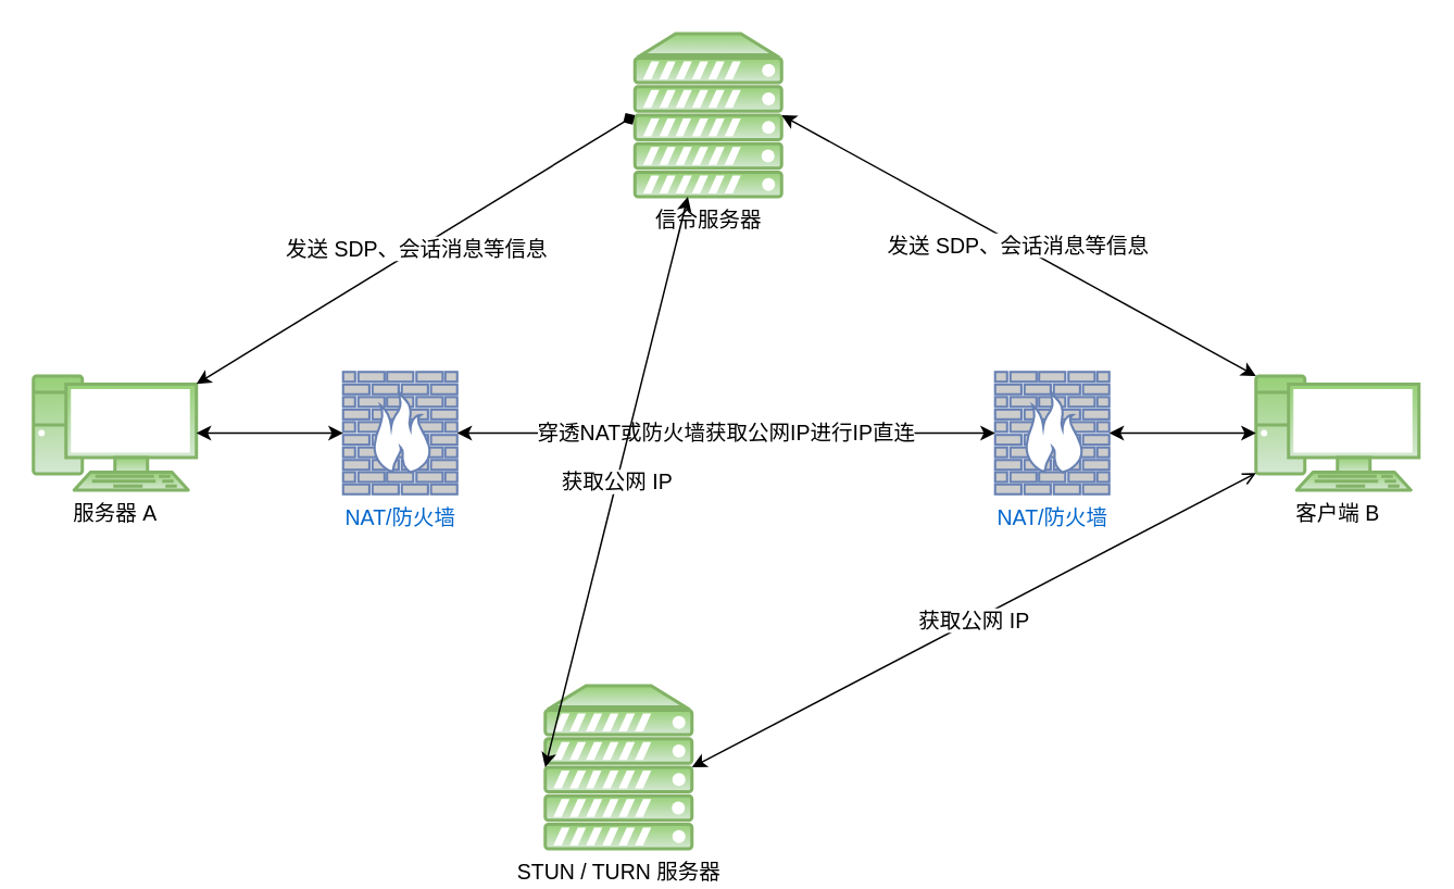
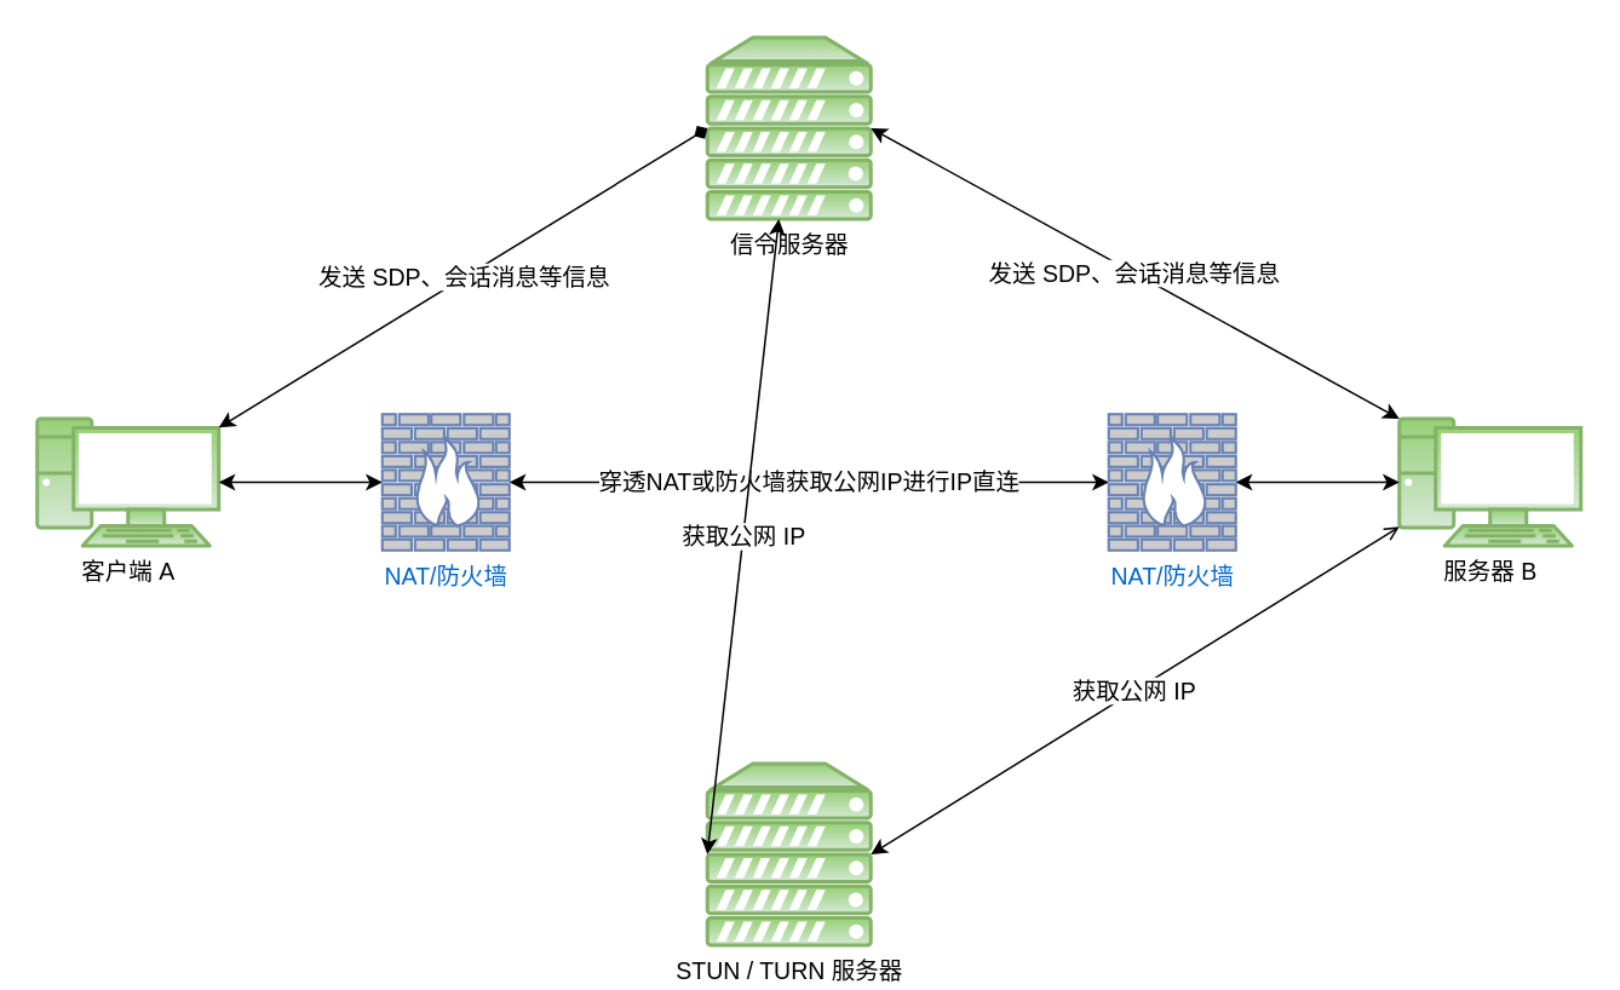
  <mxCell id="0" />
  <mxCell id="1" parent="0" />
  <mxCell id="2" value="信令服务器" style="verticalAlign=top;verticalLabelPosition=bottom;labelPosition=center;align=center;html=1;outlineConnect=0;fillColor=#d5e8d4;strokeColor=#82b366;gradientDirection=north;strokeWidth=2;shape=mxgraph.networks.server;rounded=1;fontSize=13;shadow=0;comic=0;treeMoving=0;gradientColor=#97d077;" vertex="1" parent="1"><mxGeometry x="389" width="90" height="100" as="geometry" y="20" /></mxCell>
- <mxCell id="3" value="服务器 A" style="verticalAlign=top;verticalLabelPosition=bottom;labelPosition=center;align=center;html=1;outlineConnect=0;fillColor=#d5e8d4;strokeColor=#82b366;gradientDirection=north;strokeWidth=2;shape=mxgraph.networks.pc;fontSize=13;rounded=1;gradientColor=#97d077;" vertex="1" parent="1"><mxGeometry y="230" width="100" height="70" as="geometry" x="20" /></mxCell>
- <mxCell id="4" value="客户端 B" style="verticalAlign=top;verticalLabelPosition=bottom;labelPosition=center;align=center;html=1;outlineConnect=0;fillColor=#d5e8d4;strokeColor=#82b366;gradientDirection=north;strokeWidth=2;shape=mxgraph.networks.pc;fontSize=13;rounded=1;gradientColor=#97d077;" vertex="1" parent="1"><mxGeometry x="770" y="230" width="100" height="70" as="geometry" /></mxCell>
- <mxCell id="5" value="STUN / TURN 服务器" style="verticalAlign=top;verticalLabelPosition=bottom;labelPosition=center;align=center;html=1;outlineConnect=0;fillColor=#d5e8d4;strokeColor=#82b366;gradientDirection=north;strokeWidth=2;shape=mxgraph.networks.server;rounded=1;fontSize=13;gradientColor=#97d077;" vertex="1" parent="1"><mxGeometry x="334" y="420" width="90" height="100" as="geometry" /></mxCell>
+ <mxCell id="3" value="客户端 A" style="verticalAlign=top;verticalLabelPosition=bottom;labelPosition=center;align=center;html=1;outlineConnect=0;fillColor=#d5e8d4;strokeColor=#82b366;gradientDirection=north;strokeWidth=2;shape=mxgraph.networks.pc;fontSize=13;rounded=1;gradientColor=#97d077;" vertex="1" parent="1"><mxGeometry y="230" width="100" height="70" as="geometry" x="20" /></mxCell>
+ <mxCell id="4" value="服务器 B" style="verticalAlign=top;verticalLabelPosition=bottom;labelPosition=center;align=center;html=1;outlineConnect=0;fillColor=#d5e8d4;strokeColor=#82b366;gradientDirection=north;strokeWidth=2;shape=mxgraph.networks.pc;fontSize=13;rounded=1;gradientColor=#97d077;" vertex="1" parent="1"><mxGeometry x="770" y="230" width="100" height="70" as="geometry" /></mxCell>
+ <mxCell id="5" value="STUN / TURN 服务器" style="verticalAlign=top;verticalLabelPosition=bottom;labelPosition=center;align=center;html=1;outlineConnect=0;fillColor=#d5e8d4;strokeColor=#82b366;gradientDirection=north;strokeWidth=2;shape=mxgraph.networks.server;rounded=1;fontSize=13;gradientColor=#97d077;" vertex="1" parent="1"><mxGeometry x="389" y="420" width="90" height="100" as="geometry" /></mxCell>
  <mxCell id="6" value="NAT/防火墙" style="fontColor=#0066CC;verticalAlign=top;verticalLabelPosition=bottom;labelPosition=center;align=center;html=1;outlineConnect=0;fillColor=#CCCCCC;strokeColor=#6881B3;gradientColor=none;gradientDirection=north;strokeWidth=2;shape=mxgraph.networks.firewall;rounded=1;fontSize=13;" vertex="1" parent="1"><mxGeometry x="610" y="227.5" width="70" height="75" as="geometry" /></mxCell>
  <mxCell id="7" value="NAT/防火墙" style="fontColor=#0066CC;verticalAlign=top;verticalLabelPosition=bottom;labelPosition=center;align=center;html=1;outlineConnect=0;fillColor=#CCCCCC;strokeColor=#6881B3;gradientColor=none;gradientDirection=north;strokeWidth=2;shape=mxgraph.networks.firewall;rounded=1;fontSize=13;" vertex="1" parent="1"><mxGeometry x="210" y="227.5" width="70" height="75" as="geometry" /></mxCell>
  <mxCell id="8" value="穿透NAT或防火墙获取公网IP进行IP直连" style="endArrow=classic;startArrow=classic;html=1;rounded=1;exitX=1;exitY=0.5;exitDx=0;exitDy=0;exitPerimeter=0;entryX=0;entryY=0.5;entryDx=0;entryDy=0;entryPerimeter=0;fontSize=13;" edge="1" parent="1" source="7" target="6"><mxGeometry width="50" height="50" relative="1" as="geometry"><mxPoint x="380" y="290" as="sourcePoint" /><mxPoint x="430" y="240" as="targetPoint" /></mxGeometry></mxCell>
  <mxCell id="9" value="" style="endArrow=classic;startArrow=classic;html=1;rounded=1;exitX=1;exitY=0.5;exitDx=0;exitDy=0;exitPerimeter=0;entryX=0;entryY=0.5;entryDx=0;entryDy=0;entryPerimeter=0;fontSize=13;" edge="1" parent="1" source="6" target="4"><mxGeometry width="50" height="50" relative="1" as="geometry"><mxPoint x="670" y="390" as="sourcePoint" /><mxPoint x="760" y="260" as="targetPoint" /></mxGeometry></mxCell>
  <mxCell id="10" value="" style="endArrow=classic;startArrow=classic;html=1;rounded=1;exitX=1;exitY=0.5;exitDx=0;exitDy=0;exitPerimeter=0;entryX=0;entryY=0.5;entryDx=0;entryDy=0;entryPerimeter=0;fontSize=13;" edge="1" parent="1" source="3" target="7"><mxGeometry width="50" height="50" relative="1" as="geometry"><mxPoint x="100" y="460" as="sourcePoint" /><mxPoint x="150" y="410" as="targetPoint" /></mxGeometry></mxCell>
  <mxCell id="11" value="获取公网 IP" style="endArrow=classic;startArrow=classic;html=1;rounded=1;fontSize=13;exitX=0;exitY=0.5;exitDx=0;exitDy=0;exitPerimeter=0;" edge="1" parent="1" source="5" target="2"><mxGeometry width="50" height="50" relative="1" as="geometry"><mxPoint x="210" y="410" as="sourcePoint" /><mxPoint x="260" y="360" as="targetPoint" /></mxGeometry></mxCell>
  <mxCell id="12" value="获取公网 IP" style="endArrow=open;startArrow=classic;html=1;rounded=1;entryX=0;entryY=0.85;entryDx=0;entryDy=0;entryPerimeter=0;fontSize=13;exitX=1;exitY=0.5;exitDx=0;exitDy=0;exitPerimeter=0;" edge="1" parent="1" source="5" target="4"><mxGeometry width="50" height="50" relative="1" as="geometry"><mxPoint x="709" y="464.5" as="sourcePoint" /><mxPoint x="600" y="302.5" as="targetPoint" /></mxGeometry></mxCell>
  <mxCell id="13" value="发送 SDP、会话消息等信息" style="endArrow=classic;startArrow=classic;html=1;rounded=1;entryX=0;entryY=0;entryDx=0;entryDy=0;entryPerimeter=0;exitX=1;exitY=0.5;exitDx=0;exitDy=0;exitPerimeter=0;fontSize=13;" edge="1" parent="1" source="2" target="4"><mxGeometry width="50" height="50" relative="1" as="geometry"><mxPoint x="530" y="140" as="sourcePoint" /><mxPoint x="580" y="90" as="targetPoint" /></mxGeometry></mxCell>
  <mxCell id="14" value="发送 SDP、会话消息等信息" style="endArrow=diamond;startArrow=classic;html=1;rounded=1;entryX=0;entryY=0.5;entryDx=0;entryDy=0;entryPerimeter=0;exitX=1;exitY=0.07;exitDx=0;exitDy=0;exitPerimeter=0;fontSize=13;" edge="1" parent="1" source="3" target="2"><mxGeometry width="50" height="50" relative="1" as="geometry"><mxPoint x="150" y="180" as="sourcePoint" /><mxPoint x="200" y="130" as="targetPoint" /></mxGeometry></mxCell>
